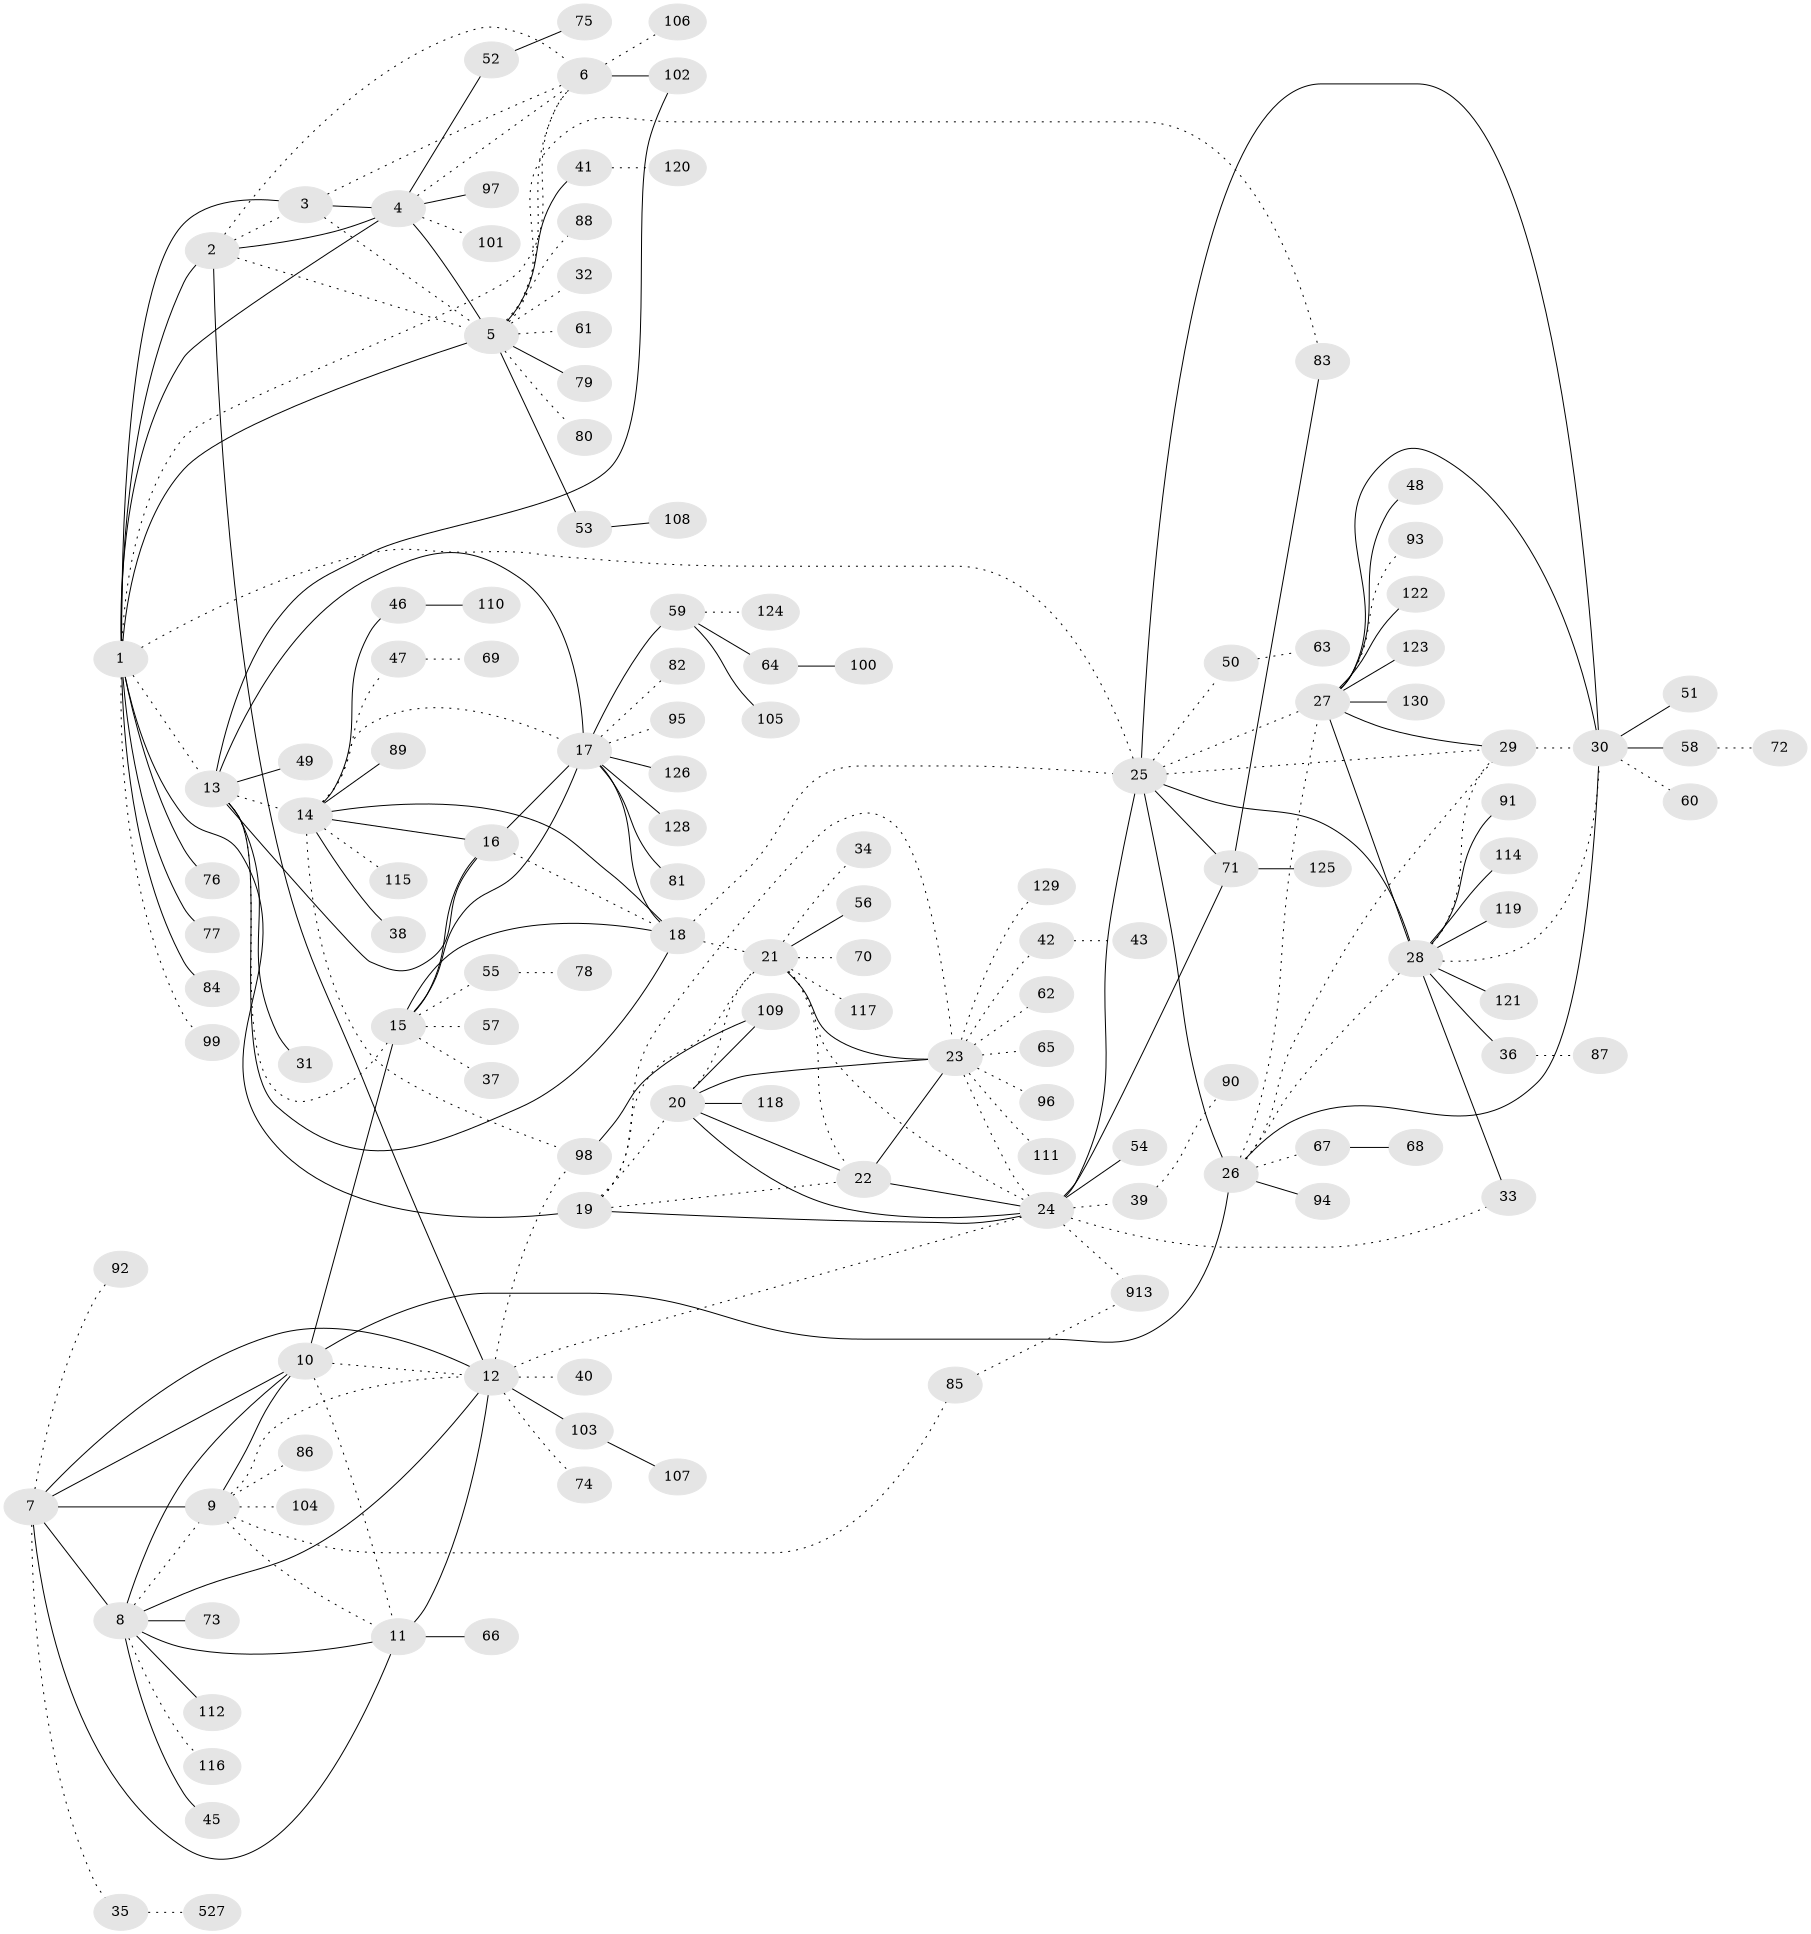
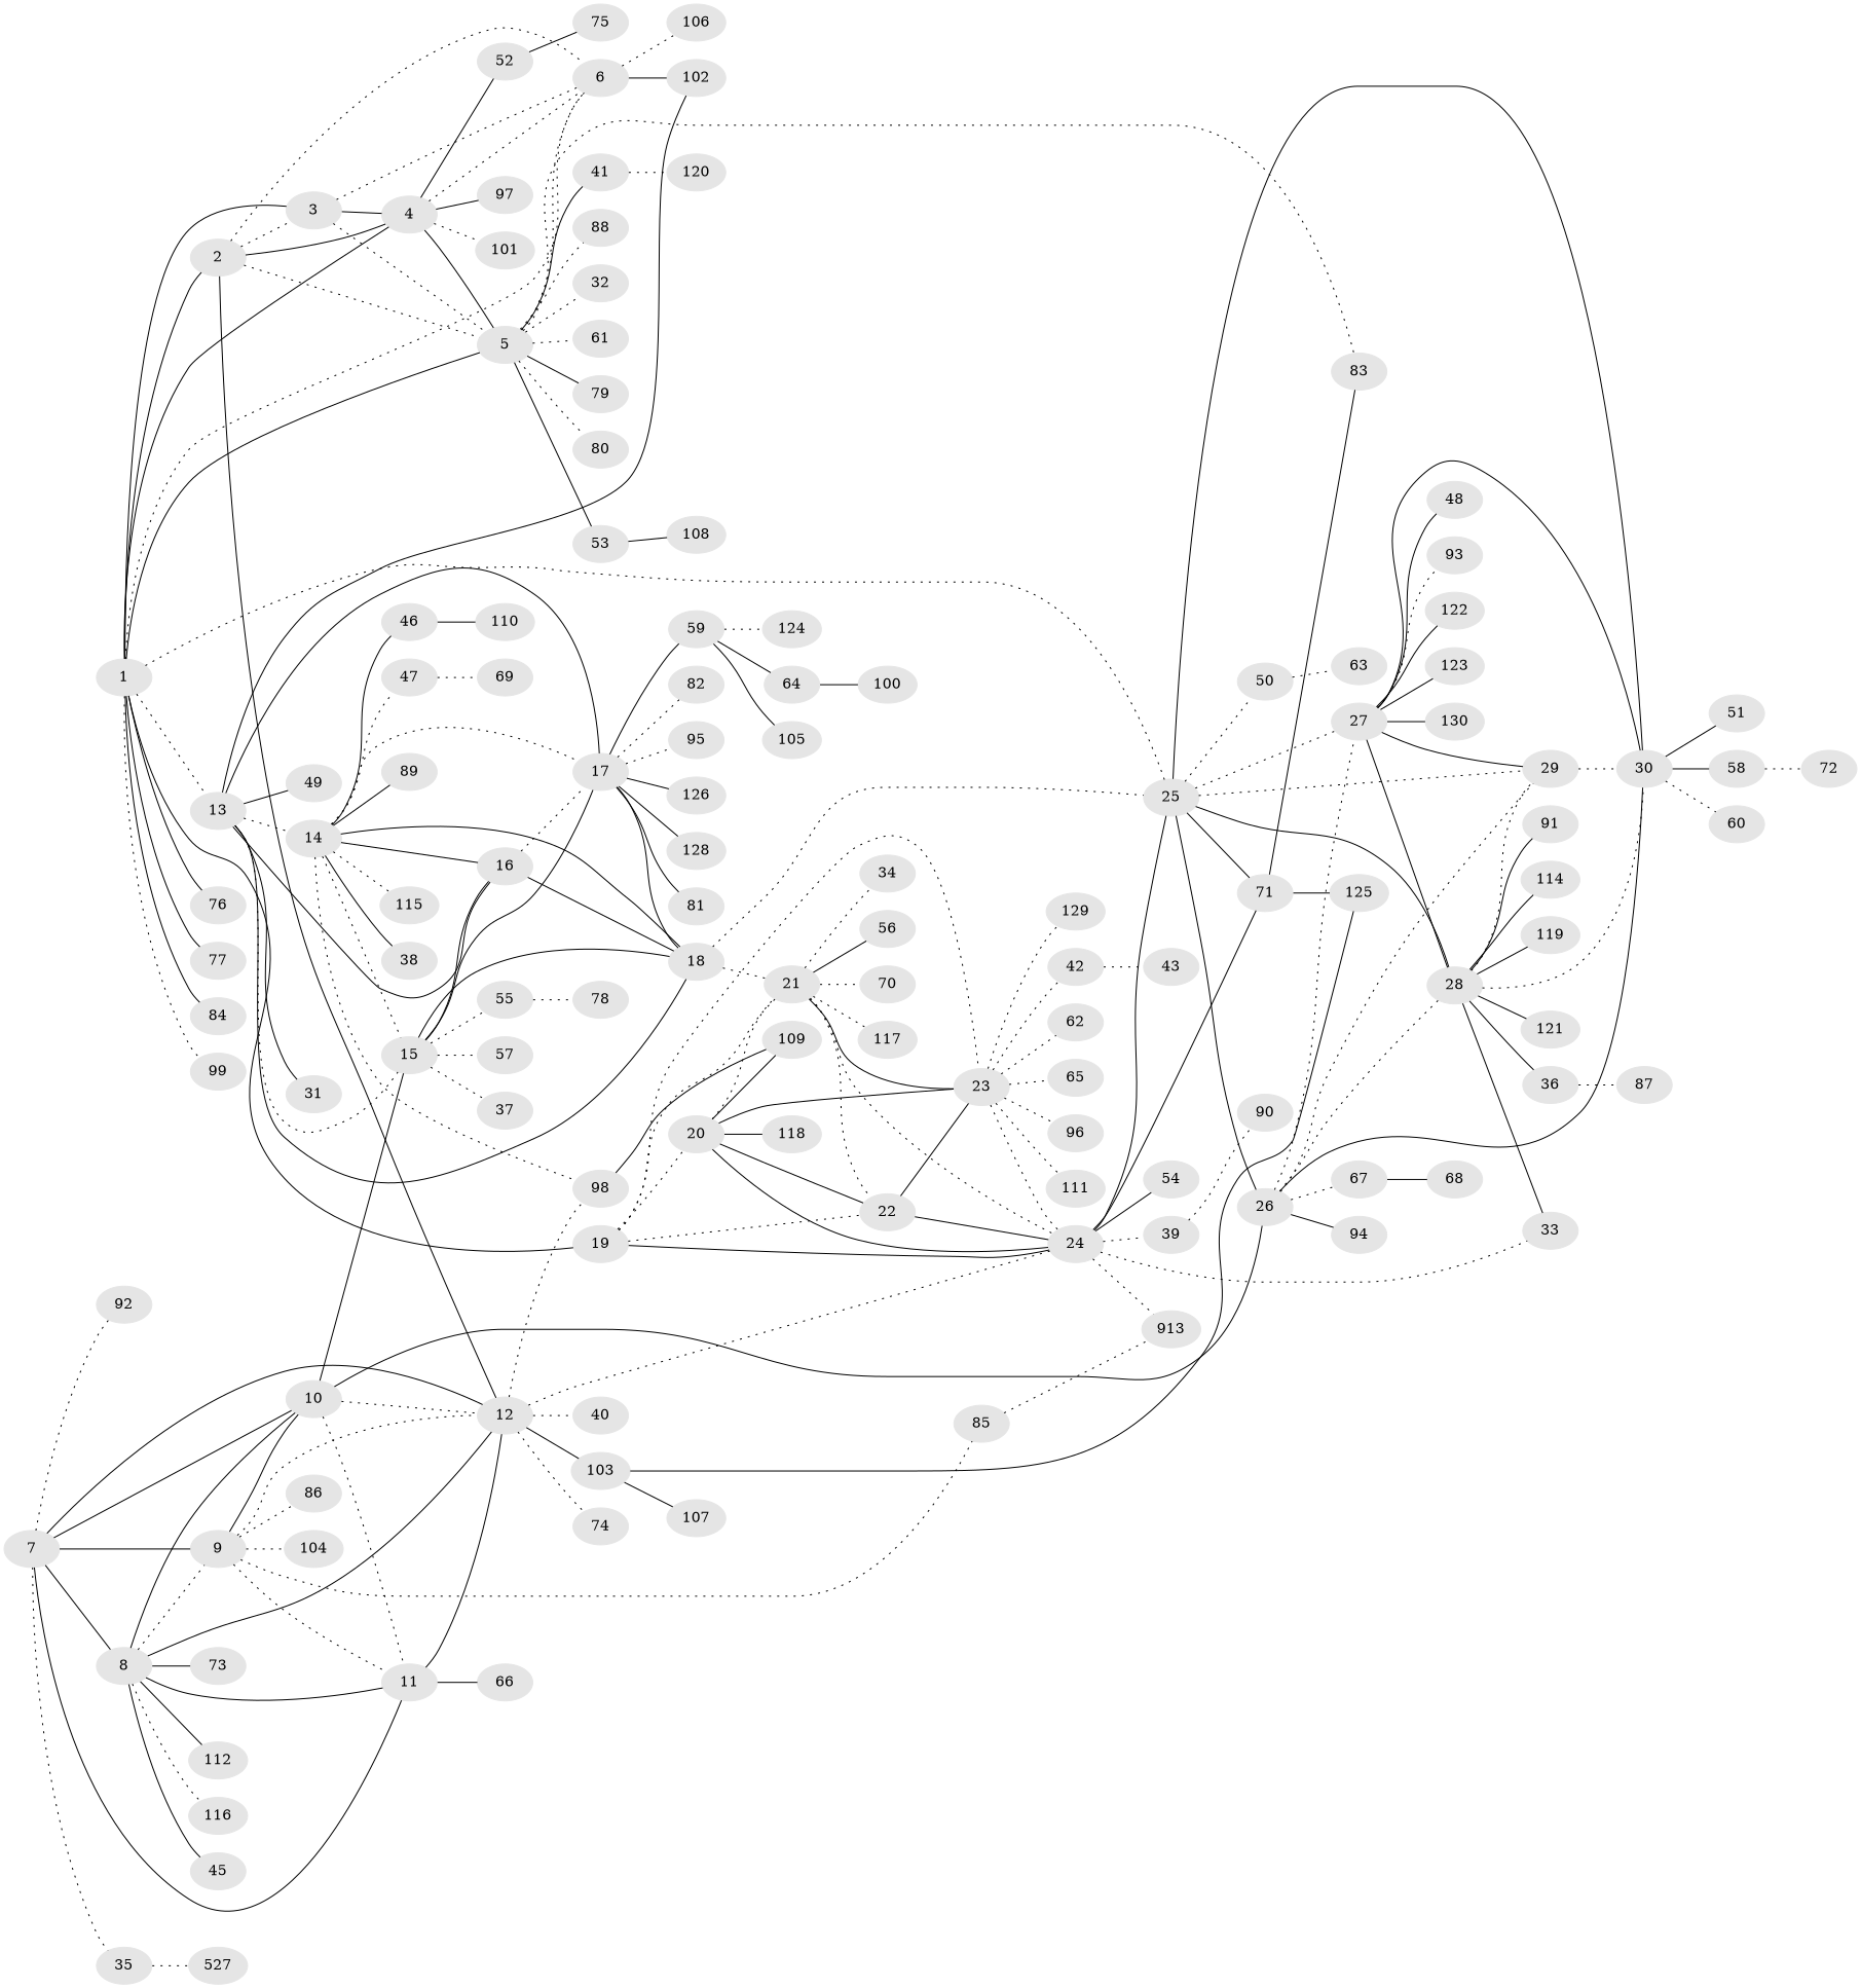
  graph {
    rankdir=LR
    node [color=gray90 style=filled]
    edge [style=solid]
    1
    2
    3
    4
    5
    6
    13
    19
    25
    76
    77
    84
    99
    12
    52
    97
    101
    32
    41
    53
    61
    79
    80
    83
    88
    102
    106
    15
    14
    16
    17
    18
    31
    49
    24
    21
    20
    22
    23
    26
    71
    27
    28
    29
    30
    50
    40
    74
    98
    103
    75
    120
    108
    7
    8
    9
    10
    11
    35
    92
    45
    73
    112
    116
    85
    86
    104
    66
    n69 [label=527]
    n70 [label=913]
    37
    55
    57
    67
    94
    33
    39
    54
    109
    125
    107
    38
    46
    47
    89
    115
    59
    81
    82
    95
    126
    128
    110
    69
    78
    64
    105
    124
    34
    56
    70
    117
    118
    42
    62
    65
    96
    111
    129
    43
    90
    48
    93
    122
    123
    130
    36
    91
    114
    119
    121
    51
    58
    60
    63
    68
    87
    72
    100
    1 -- 2
    1 -- 3
    1 -- 4
    1 -- 5
    1 -- 6 [style=dotted]
    1 -- 13 [style=dotted]
    1 -- 19
    1 -- 25 [style=dotted]
    1 -- 76
    1 -- 77
    1 -- 84
    1 -- 99 [style=dotted]
    2 -- 3 [style=dotted]
    2 -- 4
    2 -- 5 [style=dotted]
    2 -- 6 [style=dotted]
    2 -- 12
    3 -- 4
    3 -- 5 [style=dotted]
    3 -- 6 [style=dotted]
    4 -- 5
    4 -- 6 [style=dotted]
    4 -- 52
    4 -- 97
    4 -- 101 [style=dotted]
    5 -- 6 [style=dotted]
    5 -- 32 [style=dotted]
    5 -- 41
    5 -- 53
    5 -- 61 [style=dotted]
    5 -- 79
    5 -- 80 [style=dotted]
    5 -- 83 [style=dotted]
    5 -- 88 [style=dotted]
    6 -- 102
    6 -- 106 [style=dotted]
    13 -- 102
    13 -- 15 [style=dotted]
    13 -- 14 [style=dotted]
    13 -- 16
    13 -- 17
    13 -- 18
    13 -- 31
    13 -- 49
    19 -- 24
    19 -- 21 [style=dotted]
    19 -- 20 [style=dotted]
    19 -- 22 [style=dotted]
    19 -- 23 [style=dotted]
    25 -- 26
    25 -- 71
    25 -- 27 [style=dotted]
    25 -- 28
    25 -- 29 [style=dotted]
    25 -- 30
    25 -- 50 [style=dotted]
    12 -- 24 [style=dotted]
    12 -- 40 [style=dotted]
    12 -- 74 [style=dotted]
    12 -- 98 [style=dotted]
    12 -- 103
    52 -- 75
    41 -- 120 [style=dotted]
    53 -- 108
    15 -- 16
    15 -- 17
    15 -- 18
    15 -- 37 [style=dotted]
    15 -- 55 [style=dotted]
    15 -- 57 [style=dotted]
+   14 -- 15 [style=dotted]
    14 -- 16
    14 -- 17 [style=dotted]
    14 -- 18
    14 -- 98 [style=dotted]
    14 -- 38
    14 -- 46
    14 -- 47 [style=dotted]
    14 -- 89
    14 -- 115 [style=dotted]
-   16 -- 17
-   16 -- 18 [style=dotted]
+   16 -- 17 [style=dotted]
+   16 -- 18
    17 -- 18
    17 -- 59
    17 -- 81
    17 -- 82 [style=dotted]
    17 -- 95 [style=dotted]
    17 -- 126
    17 -- 128
    18 -- 25 [style=dotted]
    18 -- 21 [style=dotted]
    24 -- 25
    24 -- 71
    24 -- n70 [style=dotted]
    24 -- 33 [style=dotted]
    24 -- 39 [style=dotted]
    24 -- 54
    21 -- 24 [style=dotted]
    21 -- 22 [style=dotted]
    21 -- 23
    21 -- 34 [style=dotted]
    21 -- 56
    21 -- 70 [style=dotted]
    21 -- 117 [style=dotted]
    20 -- 24
    20 -- 21 [style=dotted]
    20 -- 22
    20 -- 23
    20 -- 109
    20 -- 118
    22 -- 24
    22 -- 23
    23 -- 24 [style=dotted]
    23 -- 42 [style=dotted]
    23 -- 62 [style=dotted]
    23 -- 65 [style=dotted]
    23 -- 96 [style=dotted]
    23 -- 111 [style=dotted]
    23 -- 129 [style=dotted]
    26 -- 27 [style=dotted]
    26 -- 28 [style=dotted]
    26 -- 29 [style=dotted]
    26 -- 30
    26 -- 67 [style=dotted]
    26 -- 94
    71 -- 83
    71 -- 125
    27 -- 28
    27 -- 29
    27 -- 30
    27 -- 48
    27 -- 93 [style=dotted]
    27 -- 122
    27 -- 123
    27 -- 130
    28 -- 29 [style=dotted]
    28 -- 30 [style=dotted]
    28 -- 33
    28 -- 36
    28 -- 91
    28 -- 114
    28 -- 119
    28 -- 121
    29 -- 30 [style=dotted]
    30 -- 51
    30 -- 58
    30 -- 60 [style=dotted]
    50 -- 63 [style=dotted]
    98 -- 109
+   103 -- 125
    103 -- 107
    7 -- 12
    7 -- 8
    7 -- 9
    7 -- 10
    7 -- 11
    7 -- 35 [style=dotted]
    7 -- 92 [style=dotted]
    8 -- 12
    8 -- 9 [style=dotted]
    8 -- 10
    8 -- 11
    8 -- 45
    8 -- 73
    8 -- 112
    8 -- 116 [style=dotted]
    9 -- 12 [style=dotted]
    9 -- 10
    9 -- 11 [style=dotted]
    9 -- 85 [style=dotted]
    9 -- 86 [style=dotted]
    9 -- 104 [style=dotted]
    10 -- 12 [style=dotted]
    10 -- 15
    10 -- 26
    10 -- 11 [style=dotted]
    11 -- 12
    11 -- 66
    35 -- n69 [style=dotted]
    85 -- n70 [style=dotted]
    55 -- 78 [style=dotted]
    67 -- 68
    39 -- 90 [style=dotted]
    46 -- 110
    47 -- 69 [style=dotted]
    59 -- 64
    59 -- 105
    59 -- 124 [style=dotted]
    64 -- 100
    42 -- 43 [style=dotted]
    36 -- 87 [style=dotted]
    58 -- 72 [style=dotted]
  }
